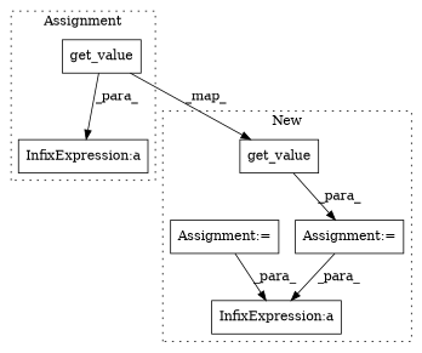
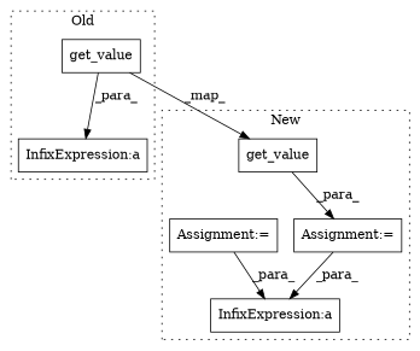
  digraph {
    node [a=32 l="10,1" shape=box]
    n1 [label=get_value s="3961,3991"]
    n2 [a=27 l=3 label="InfixExpression:a" s=3999]
    n3 [label=get_value s="3789,3819"]
    n4 [a=7 l=1 label="Assignment:=" s=3771]
    n5 [a=27 l=3 label="InfixExpression:a" s=3941]
    n6 [a=7 l=1 label="Assignment:=" s=3843]
    subgraph cluster_1 {
-     label=Assignment
+     label=Old
      style=dotted
      n1
      n2
    }
    subgraph cluster_2 {
      label=New
      style=dotted
      n3
      n4
      n5
      n6
    }
    n1 -> n2 [label=_para_]
    n1 -> n3 [label=_map_]
    n3 -> n4 [label=_para_]
    n4 -> n5 [label=_para_]
    n6 -> n5 [label=_para_]
  }
